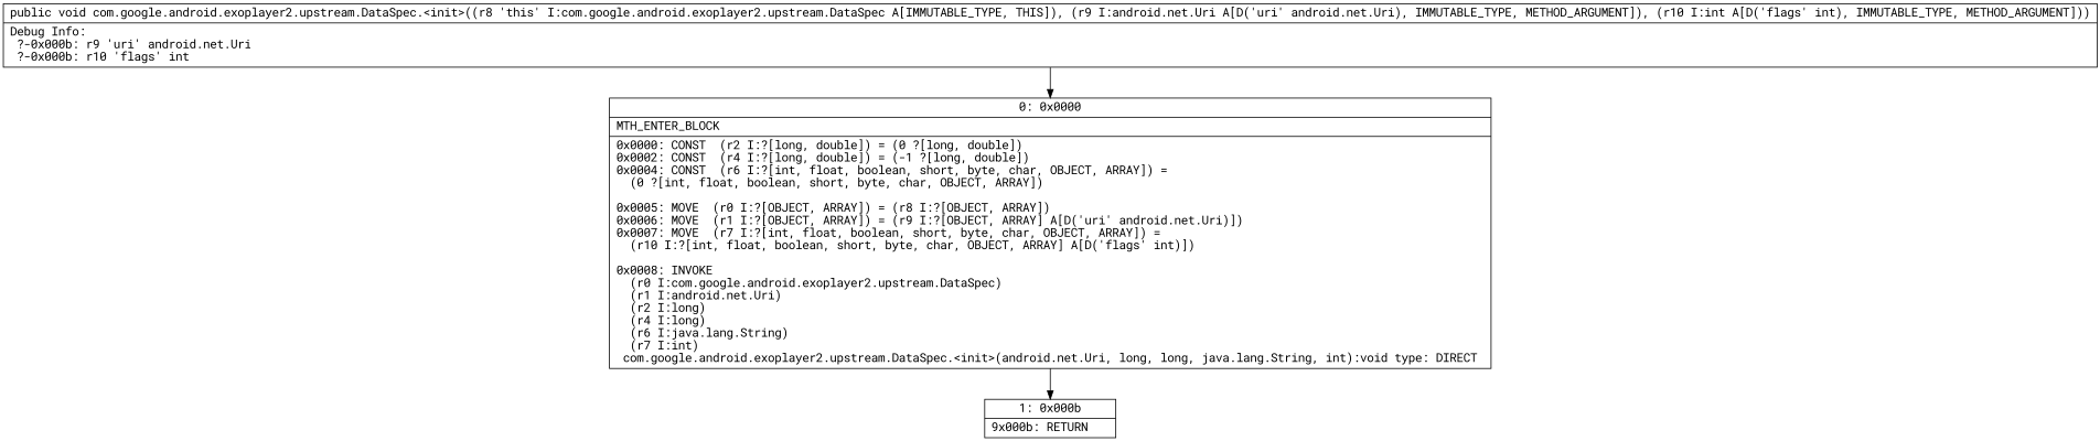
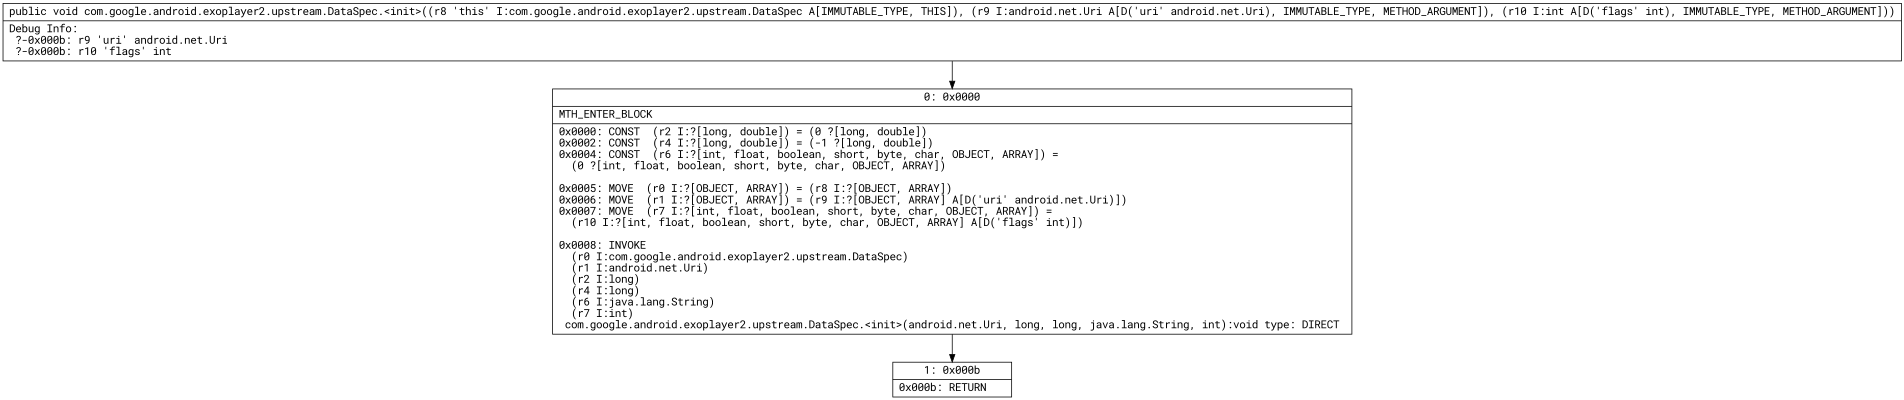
  digraph {
    fontname="Roboto Mono"
    node [shape=record fontname="Roboto Mono"]
    edge [fontname="Roboto Mono"]
    n1 [label="{0\:\ 0x0000|MTH_ENTER_BLOCK\l|0x0000: CONST  (r2 I:?[long, double]) = (0 ?[long, double]) \l0x0002: CONST  (r4 I:?[long, double]) = (\-1 ?[long, double]) \l0x0004: CONST  (r6 I:?[int, float, boolean, short, byte, char, OBJECT, ARRAY]) = \l  (0 ?[int, float, boolean, short, byte, char, OBJECT, ARRAY])\l \l0x0005: MOVE  (r0 I:?[OBJECT, ARRAY]) = (r8 I:?[OBJECT, ARRAY]) \l0x0006: MOVE  (r1 I:?[OBJECT, ARRAY]) = (r9 I:?[OBJECT, ARRAY] A[D('uri' android.net.Uri)]) \l0x0007: MOVE  (r7 I:?[int, float, boolean, short, byte, char, OBJECT, ARRAY]) = \l  (r10 I:?[int, float, boolean, short, byte, char, OBJECT, ARRAY] A[D('flags' int)])\l \l0x0008: INVOKE  \l  (r0 I:com.google.android.exoplayer2.upstream.DataSpec)\l  (r1 I:android.net.Uri)\l  (r2 I:long)\l  (r4 I:long)\l  (r6 I:java.lang.String)\l  (r7 I:int)\l com.google.android.exoplayer2.upstream.DataSpec.\<init\>(android.net.Uri, long, long, java.lang.String, int):void type: DIRECT \l}"]
-   n2 [label="{1\:\ 0x000b|9x000b: RETURN   \l}"]
+   n2 [label="{1\:\ 0x000b|0x000b: RETURN   \l}"]
    n3 [label="{public void com.google.android.exoplayer2.upstream.DataSpec.\<init\>((r8 'this' I:com.google.android.exoplayer2.upstream.DataSpec A[IMMUTABLE_TYPE, THIS]), (r9 I:android.net.Uri A[D('uri' android.net.Uri), IMMUTABLE_TYPE, METHOD_ARGUMENT]), (r10 I:int A[D('flags' int), IMMUTABLE_TYPE, METHOD_ARGUMENT]))  | Debug Info:\l  ?\-0x000b: r9 'uri' android.net.Uri\l  ?\-0x000b: r10 'flags' int\l}"]
    n1 -> n2
    n3 -> n1
  }
